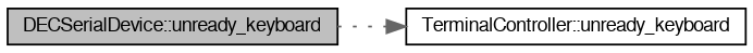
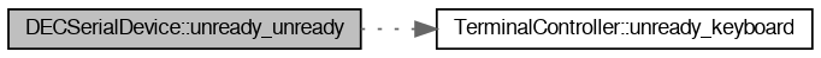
  digraph {
    rankdir=LR
    node [color=black fontname=FreeSans fontsize=10 shape=record style=filled]
-   n1 [fillcolor=grey75 fontcolor=black height=0.2 label="DECSerialDevice::unready_keyboard" width=0.4]
+   n1 [fillcolor=grey75 fontcolor=black height=0.2 label="DECSerialDevice::unready_unready" width=0.4]
    n2 [fillcolor=white height=0.2 label="TerminalController::unready_keyboard" width=0.4]
    n1 -> n2 [color=gray40 fontname=FreeSans fontsize=10 labelfontname=FreeSans labelfontsize=10 style=dotted]
  }
